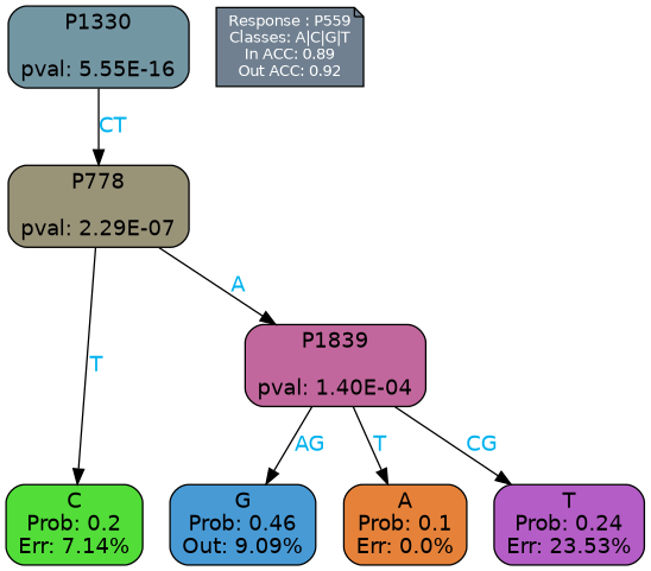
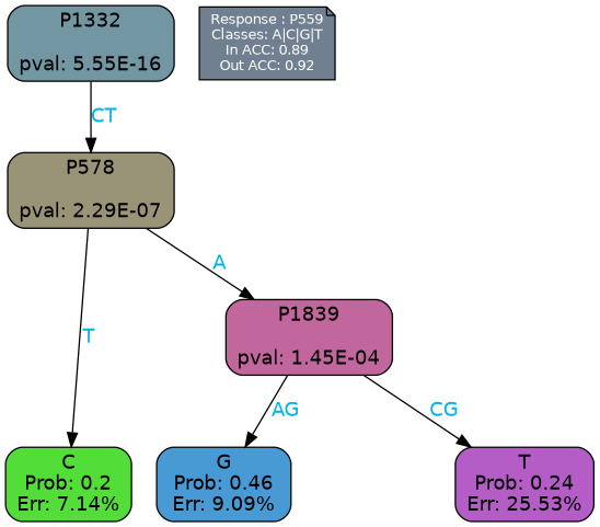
  digraph {
    ranksep=equally
    splines=polylines
    node [color=black fontname=helvetica shape=box style="filled, rounded"]
    edge [fontcolor=deepskyblue2 fontname=helvetica]
-   n1 [fillcolor="#489ad5" label="G\nProb: 0.46\nOut: 9.09%"]
+   n1 [fillcolor="#489ad5" label="G\nProb: 0.46\nErr: 9.09%"]
    n2 [fillcolor="#52dd39" label="C\nProb: 0.2\nErr: 7.14%"]
-   n3 [fillcolor="#e58139" label="A\nProb: 0.1\nErr: 0.0%"]
-   n4 [fillcolor="#b45dc6" label="T\nProb: 0.24\nErr: 23.53%"]
+   n4 [fillcolor="#b45dc6" label="T\nProb: 0.24\nErr: 25.53%"]
    n5 [align=left fillcolor=slategray fontcolor=white fontsize=10 label="Response : P559\nClasses: A|C|G|T\nIn ACC: 0.89\nOut ACC: 0.92\n" shape=note style=filled]
-   n6 [fillcolor="#7396a3" label="P1330\n\npval: 5.55E-16"]
-   n7 [fillcolor="#999378" label="P778\n\npval: 2.29E-07"]
-   n8 [fillcolor="#c2679d" label="P1839\n\npval: 1.40E-04"]
+   n6 [fillcolor="#7396a3" label="P1332\n\npval: 5.55E-16"]
+   n7 [fillcolor="#999378" label="P578\n\npval: 2.29E-07"]
+   n8 [fillcolor="#c2679d" label="P1839\n\npval: 1.45E-04"]
    subgraph sub_1 {
      rank=same
      n1
      n2
-     n3
      n4
    }
    subgraph sub_2 {
      rank=same
      n5
      n6
    }
    n6 -> n7 [label=CT]
    n7 -> n2 [label=T]
    n7 -> n8 [label=A]
    n8 -> n1 [label=AG]
-   n8 -> n3 [label=T]
    n8 -> n4 [label=CG]
  }
